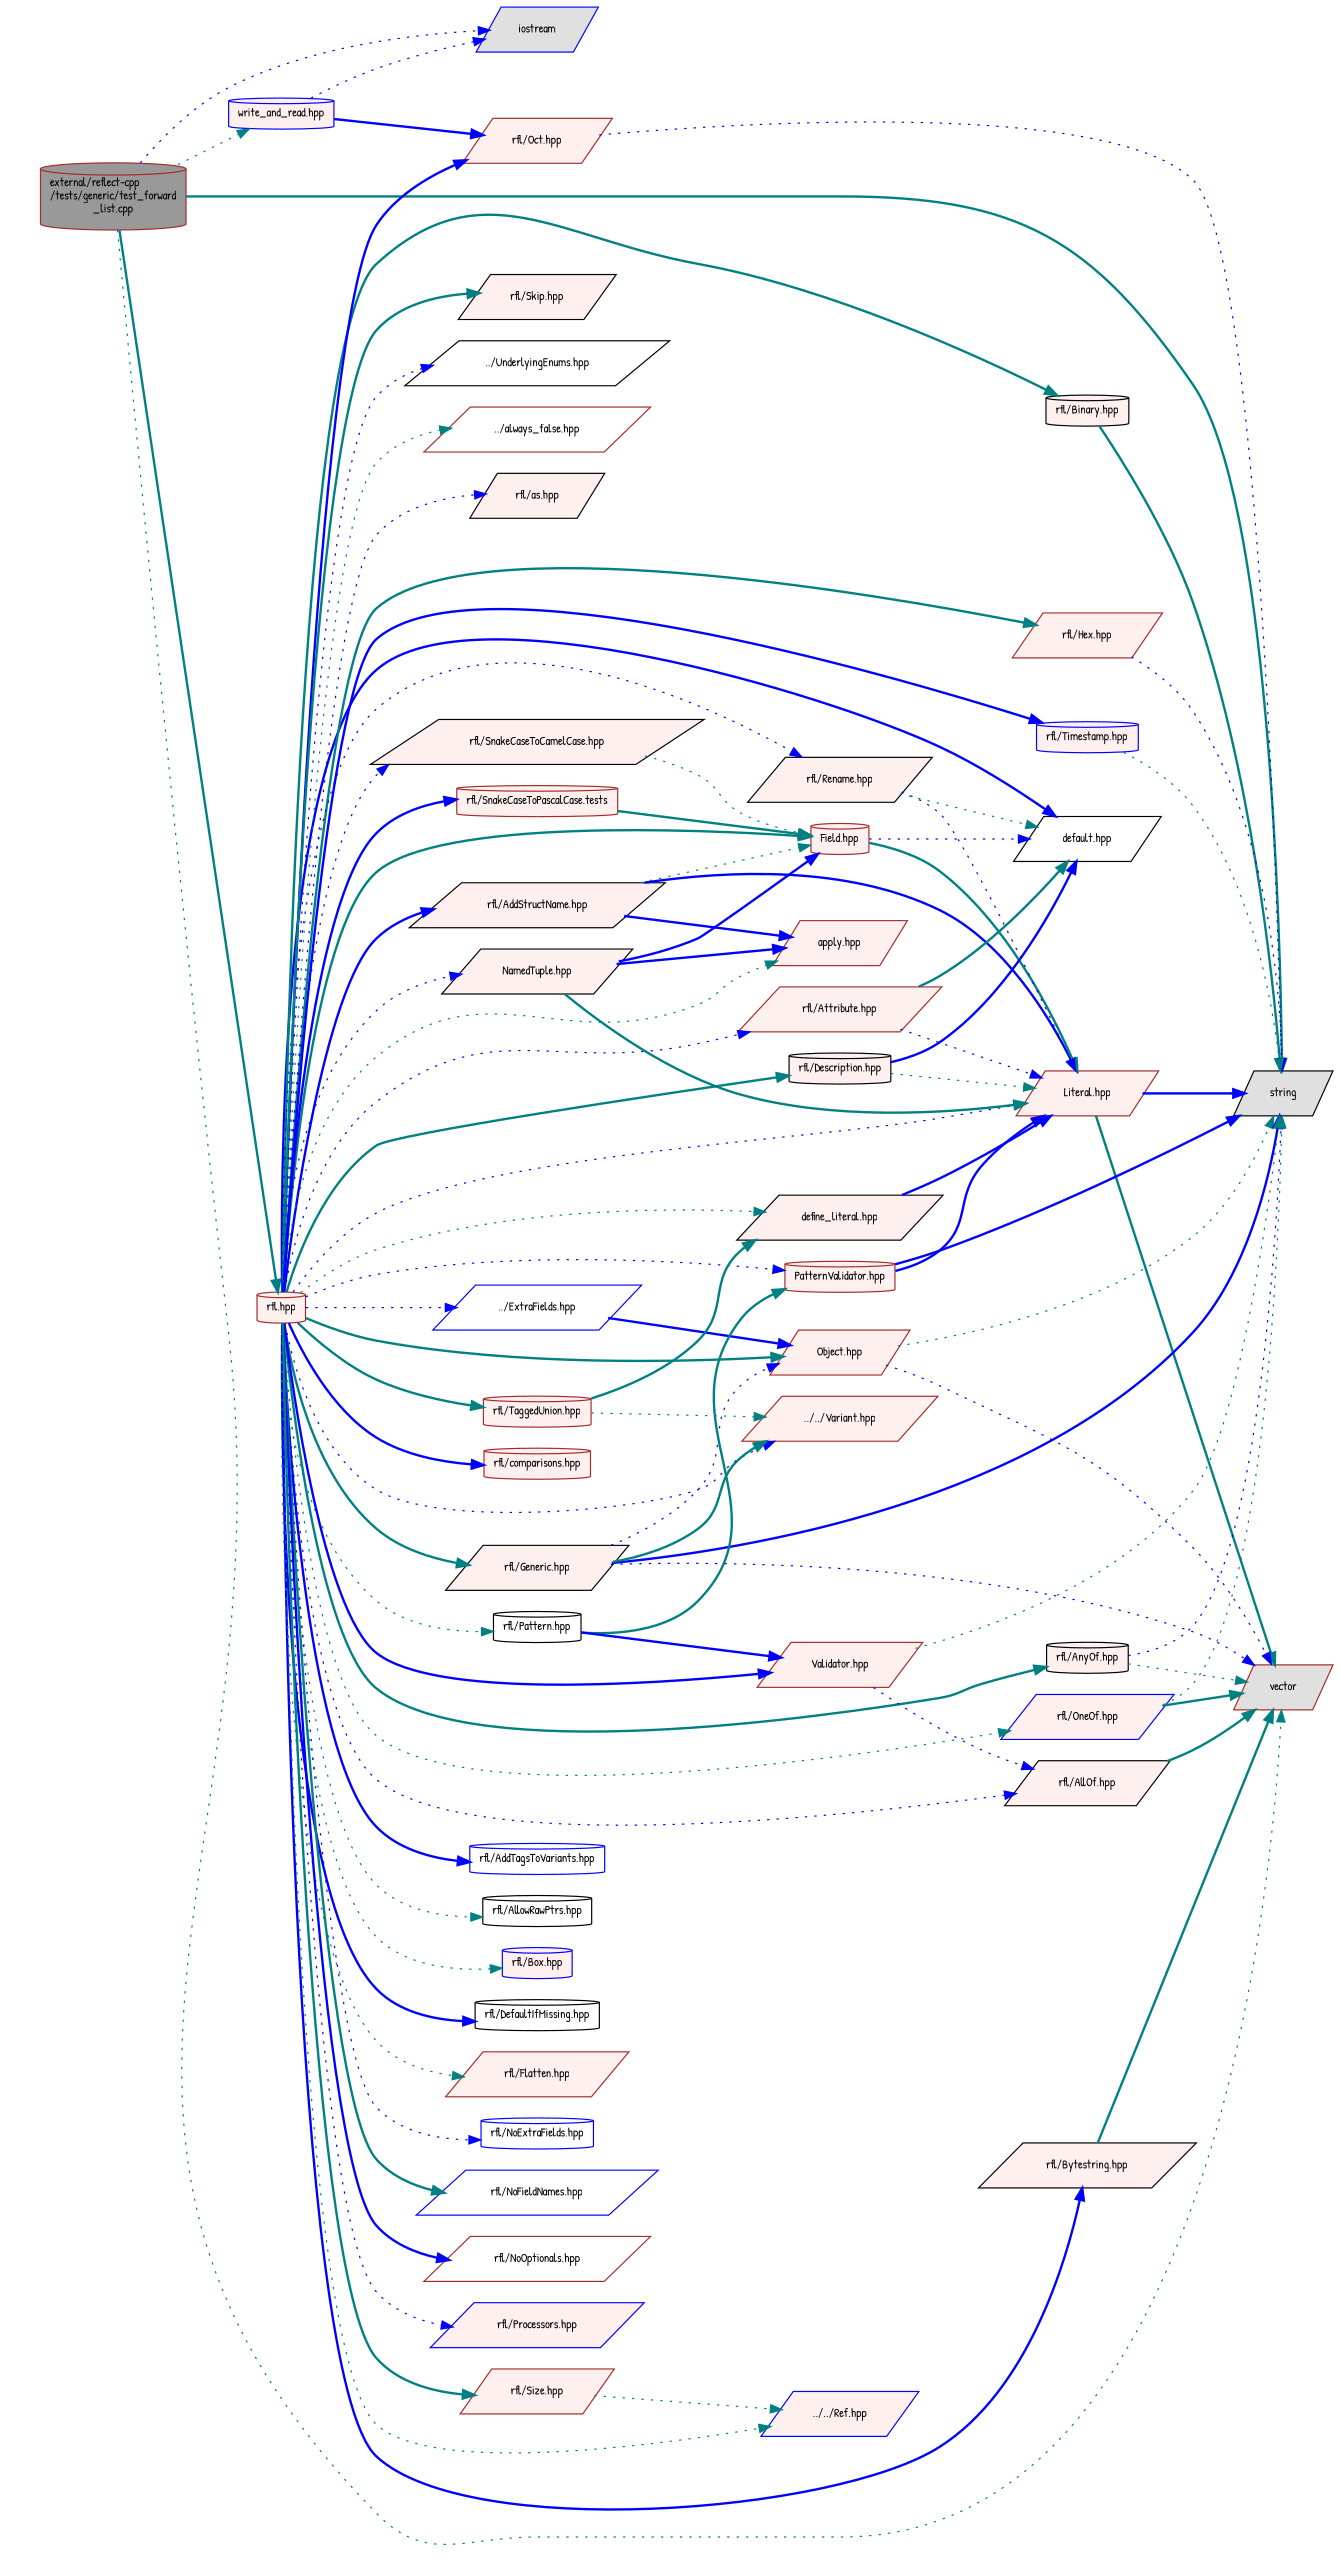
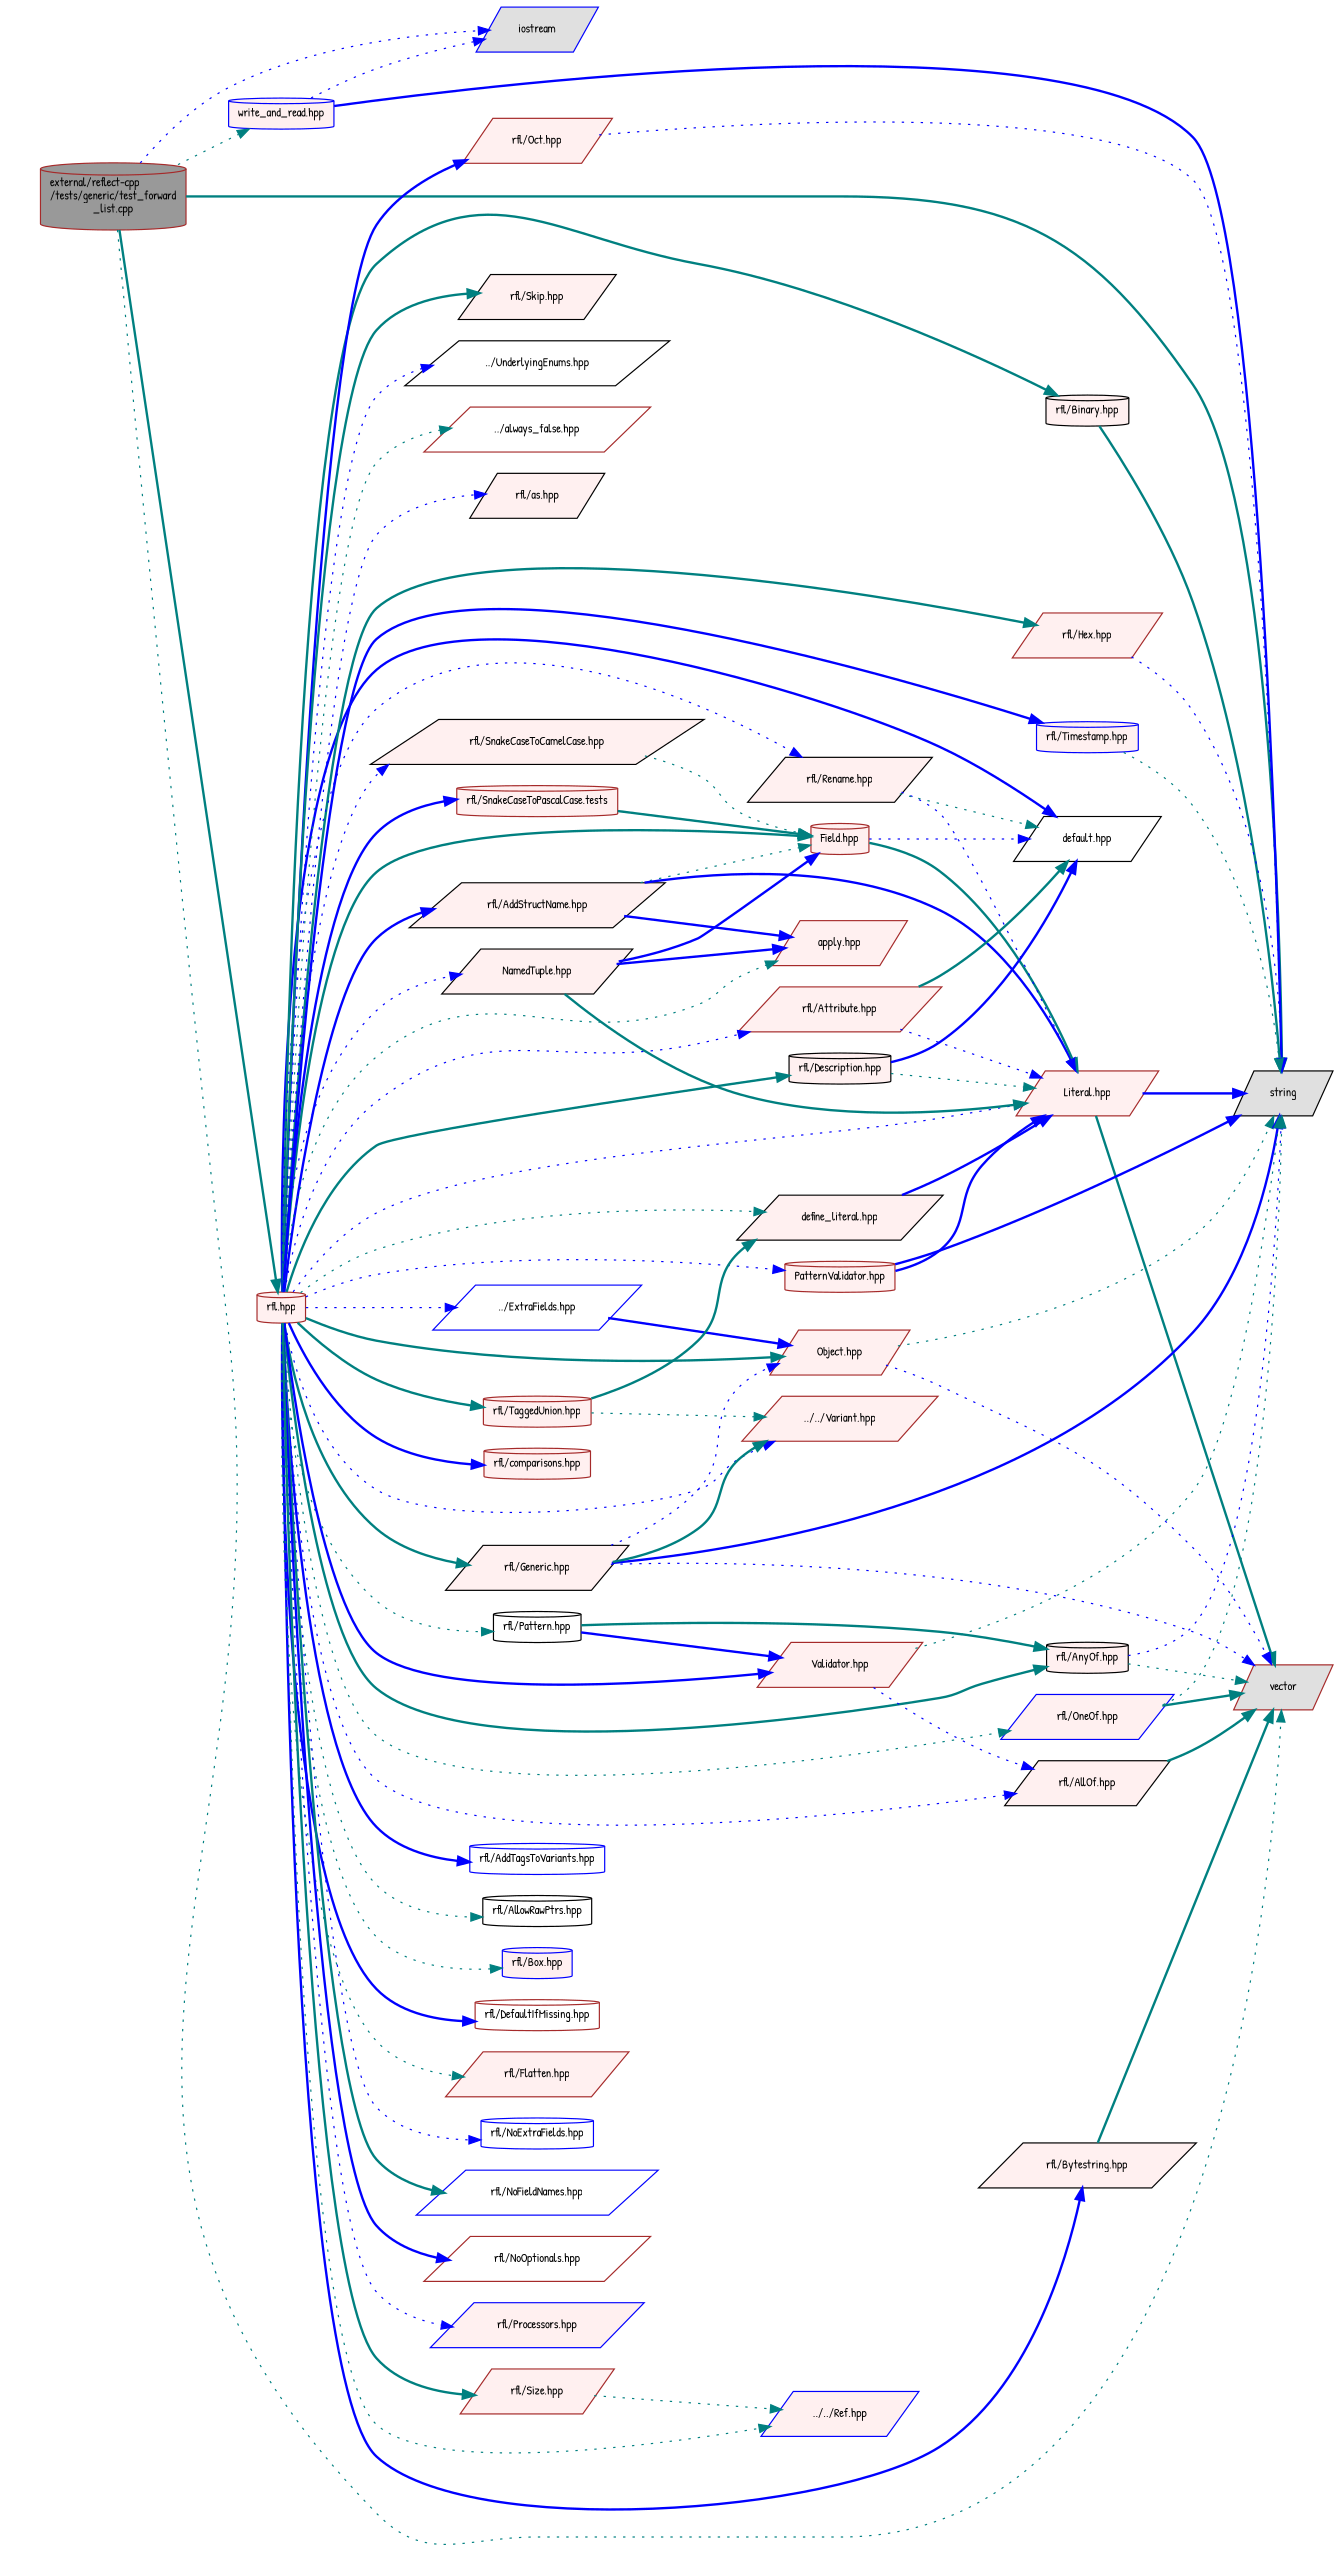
  digraph {
    fontname="Patrick Hand"
    rankdir=LR
    node [color=brown fillcolor="#FFF0F0" fontname="Patrick Hand" fontsize=10 shape=parallelogram style=filled]
    edge [color=blue fontname="Patrick Hand" fontsize=10 labelfontname=Helvetica labelfontsize=10 style=bold]
    n1 [fillcolor=grey60 fontcolor=black height=0.2 label="external/reflect-cpp\l/tests/generic/test_forward\l_list.cpp" shape=cylinder width=0.4]
    n2 [color=blue fillcolor="#E0E0E0" height=0.2 label=iostream width=0.4]
    n3 [height=0.2 label="rfl.hpp" shape=cylinder width=0.4]
    n4 [color=black fillcolor="#E0E0E0" height=0.2 label=string width=0.4]
    n5 [fillcolor="#E0E0E0" height=0.2 label=vector width=0.4]
    n6 [color=blue height=0.2 label="write_and_read.hpp" shape=cylinder width=0.4]
    n7 [color=black height=0.2 label="rfl/AddStructName.hpp" width=0.4]
    n8 [height=0.2 label="Field.hpp" shape=cylinder width=0.4]
    n9 [height=0.2 label="Literal.hpp" width=0.4]
    n10 [color=black fillcolor=white height=0.2 label="default.hpp" width=0.4]
    n11 [height=0.2 label="apply.hpp" width=0.4]
    n12 [color=blue fillcolor=white height=0.2 label="rfl/AddTagsToVariants.hpp" shape=cylinder width=0.4]
    n13 [color=black height=0.2 label="rfl/AllOf.hpp" width=0.4]
    n14 [color=black fillcolor=white height=0.2 label="rfl/AllowRawPtrs.hpp" shape=cylinder width=0.4]
    n15 [color=black height=0.2 label="rfl/AnyOf.hpp" shape=cylinder width=0.4]
    n16 [height=0.2 label="rfl/Attribute.hpp" width=0.4]
    n17 [color=black height=0.2 label="rfl/Binary.hpp" shape=cylinder width=0.4]
    n18 [color=blue height=0.2 label="rfl/Box.hpp" shape=cylinder width=0.4]
    n19 [color=black height=0.2 label="rfl/Bytestring.hpp" width=0.4]
-   n20 [color=black fillcolor=white height=0.2 label="rfl/DefaultIfMissing.hpp" shape=cylinder width=0.4]
+   n20 [fillcolor=white height=0.2 label="rfl/DefaultIfMissing.hpp" shape=cylinder width=0.4]
    n21 [color=black height=0.2 label="rfl/Description.hpp" shape=cylinder width=0.4]
    n22 [color=blue fillcolor=white height=0.2 label="../ExtraFields.hpp" width=0.4]
    n23 [height=0.2 label="Object.hpp" width=0.4]
    n24 [height=0.2 label="rfl/Flatten.hpp" width=0.4]
    n25 [color=black height=0.2 label="rfl/Generic.hpp" width=0.4]
    n26 [height=0.2 label="../../Variant.hpp" width=0.4]
    n27 [height=0.2 label="rfl/Hex.hpp" width=0.4]
    n28 [color=black height=0.2 label="NamedTuple.hpp" width=0.4]
    n29 [color=blue fillcolor=white height=0.2 label="rfl/NoExtraFields.hpp" shape=cylinder width=0.4]
    n30 [color=blue fillcolor=white height=0.2 label="rfl/NoFieldNames.hpp" width=0.4]
    n31 [fillcolor=white height=0.2 label="rfl/NoOptionals.hpp" width=0.4]
    n32 [height=0.2 label="rfl/Oct.hpp" width=0.4]
    n33 [color=blue height=0.2 label="rfl/OneOf.hpp" width=0.4]
    n34 [color=black fillcolor=white height=0.2 label="rfl/Pattern.hpp" shape=cylinder width=0.4]
    n35 [height=0.2 label="PatternValidator.hpp" shape=cylinder width=0.4]
    n36 [height=0.2 label="Validator.hpp" width=0.4]
    n37 [color=blue height=0.2 label="rfl/Processors.hpp" width=0.4]
    n38 [color=blue height=0.2 label="../../Ref.hpp" width=0.4]
    n39 [color=black height=0.2 label="rfl/Rename.hpp" width=0.4]
    n40 [height=0.2 label="rfl/Size.hpp" width=0.4]
    n41 [color=black height=0.2 label="rfl/Skip.hpp" width=0.4]
    n42 [color=black height=0.2 label="rfl/SnakeCaseToCamelCase.hpp" width=0.4]
    n43 [height=0.2 label="rfl/SnakeCaseToPascalCase.tests" shape=cylinder width=0.4]
    n44 [height=0.2 label="rfl/TaggedUnion.hpp" shape=cylinder width=0.4]
    n45 [color=black height=0.2 label="define_literal.hpp" width=0.4]
    n46 [color=blue height=0.2 label="rfl/Timestamp.hpp" shape=cylinder width=0.4]
    n47 [color=black fillcolor=white height=0.2 label="../UnderlyingEnums.hpp" width=0.4]
    n48 [fillcolor=white height=0.2 label="../always_false.hpp" width=0.4]
    n49 [color=black height=0.2 label="rfl/as.hpp" width=0.4]
    n50 [height=0.2 label="rfl/comparisons.hpp" shape=cylinder width=0.4]
    n1 -> n2 [style=dotted]
    n1 -> n3 [color=teal]
    n1 -> n4 [color=teal]
    n1 -> n5 [color=teal style=dotted]
    n1 -> n6 [color=teal style=dotted]
    n3 -> n7
    n3 -> n8 [color=teal]
    n3 -> n9 [style=dotted]
    n3 -> n10
    n3 -> n11 [color=teal style=dotted]
    n3 -> n12
    n3 -> n13 [style=dotted]
    n3 -> n14 [color=teal style=dotted]
    n3 -> n15 [color=teal]
    n3 -> n16 [style=dotted]
    n3 -> n17 [color=teal]
    n3 -> n18 [color=teal style=dotted]
    n3 -> n19
    n3 -> n20
    n3 -> n21 [color=teal]
    n3 -> n22 [style=dotted]
    n3 -> n23 [color=teal]
    n3 -> n24 [color=teal style=dotted]
    n3 -> n25 [color=teal]
    n3 -> n26 [style=dotted]
    n3 -> n27 [color=teal]
    n3 -> n28 [style=dotted]
    n3 -> n29 [style=dotted]
    n3 -> n30 [color=teal]
    n3 -> n31
    n3 -> n32
    n3 -> n33 [color=teal style=dotted]
    n3 -> n34 [color=teal style=dotted]
    n3 -> n35 [style=dotted]
    n3 -> n36
    n3 -> n37 [style=dotted]
    n3 -> n38 [color=teal style=dotted]
    n3 -> n39 [style=dotted]
    n3 -> n40 [color=teal]
    n3 -> n41 [color=teal]
    n3 -> n42 [style=dotted]
    n3 -> n43
    n3 -> n44 [color=teal]
    n3 -> n45 [color=teal style=dotted]
    n3 -> n46
    n3 -> n47 [style=dotted]
    n3 -> n48 [color=teal style=dotted]
    n3 -> n49 [style=dotted]
    n3 -> n50
    n6 -> n2 [style=dotted]
-   n6 -> n32
+   n6 -> n4
    n7 -> n8 [color=teal style=dotted]
    n7 -> n9
    n7 -> n11
    n8 -> n9 [color=teal]
    n8 -> n10 [style=dotted]
    n9 -> n4
    n9 -> n5 [color=teal]
    n13 -> n5 [color=teal]
    n15 -> n4 [style=dotted]
    n15 -> n5 [color=teal style=dotted]
    n16 -> n9 [style=dotted]
    n16 -> n10 [color=teal]
    n17 -> n4 [color=teal]
    n19 -> n5 [color=teal]
    n21 -> n9 [color=teal style=dotted]
    n21 -> n10
    n22 -> n23
    n23 -> n4 [color=teal style=dotted]
    n23 -> n5 [style=dotted]
    n25 -> n4
    n25 -> n5 [style=dotted]
    n25 -> n23 [style=dotted]
    n25 -> n26 [color=teal]
    n27 -> n4 [style=dotted]
    n28 -> n8
    n28 -> n9 [color=teal]
    n28 -> n11
    n32 -> n4 [style=dotted]
    n33 -> n4 [color=teal style=dotted]
    n33 -> n5 [color=teal]
-   n34 -> n35 [color=teal]
+   n34 -> n15 [color=teal]
    n34 -> n36
    n35 -> n4
    n35 -> n9
    n36 -> n4 [color=teal style=dotted]
    n36 -> n13 [style=dotted]
    n39 -> n9 [style=dotted]
    n39 -> n10 [color=teal style=dotted]
    n40 -> n38 [color=teal style=dotted]
    n42 -> n8 [color=teal style=dotted]
    n43 -> n8 [color=teal]
    n44 -> n26 [color=teal style=dotted]
    n44 -> n45 [color=teal]
    n45 -> n9
    n46 -> n4 [color=teal style=dotted]
  }
